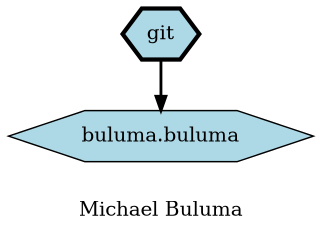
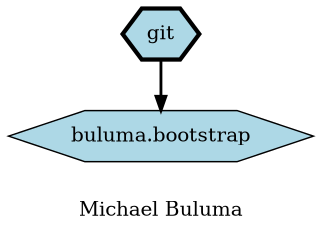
  digraph {
    label="Michael Buluma"
    node [fillcolor=lightblue style=filled shape=hexagon]
    git [penwidth=3]
-   "buluma.bootstrap" [label="buluma.buluma"]
+   "buluma.bootstrap"
    git -> "buluma.bootstrap" [style=bold]
  }
